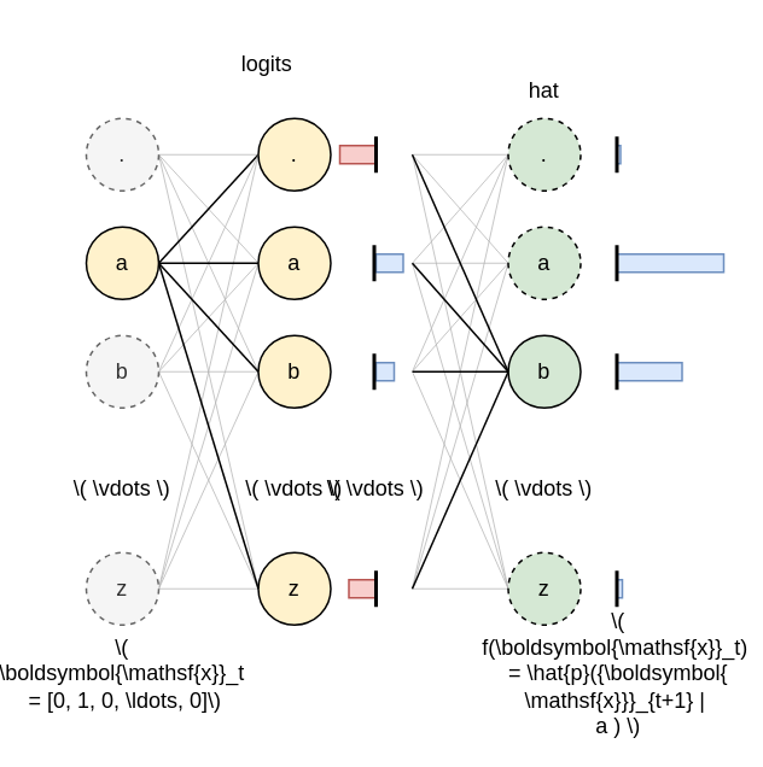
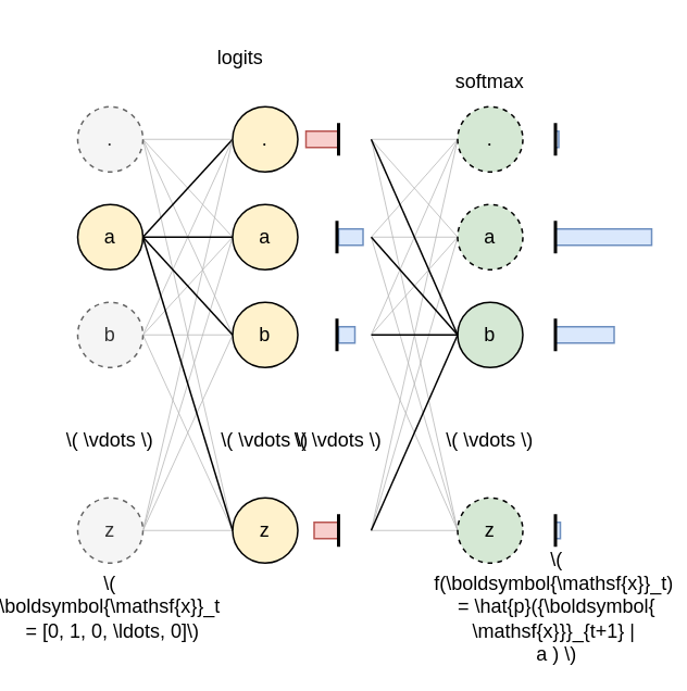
  <mxCell id="0" />
  <mxCell id="1" parent="0" />
  <mxCell id="2" value="" style="ellipse;whiteSpace=wrap;html=1;aspect=fixed;dashed=1;strokeColor=none;" parent="1" vertex="1"><mxGeometry x="304.5" y="125" width="40" height="40" as="geometry" /></mxCell>
  <mxCell id="3" value="" style="ellipse;whiteSpace=wrap;html=1;aspect=fixed;dashed=1;strokeColor=none;" parent="1" vertex="1"><mxGeometry x="304.5" y="185" width="40" height="40" as="geometry" /></mxCell>
  <mxCell id="4" value="" style="ellipse;whiteSpace=wrap;html=1;aspect=fixed;dashed=1;strokeColor=none;" parent="1" vertex="1"><mxGeometry x="304.5" y="305" width="40" height="40" as="geometry" /></mxCell>
  <mxCell id="5" value="" style="ellipse;whiteSpace=wrap;html=1;aspect=fixed;dashed=1;strokeColor=none;" parent="1" vertex="1"><mxGeometry x="304.5" y="65" width="40" height="40" as="geometry" /></mxCell>
  <mxCell id="6" value="" style="ellipse;whiteSpace=wrap;html=1;aspect=fixed;dashed=1;strokeColor=none;" parent="1" vertex="1"><mxGeometry x="170" y="125" width="40" height="40" as="geometry" /></mxCell>
  <mxCell id="7" style="edgeStyle=none;rounded=0;orthogonalLoop=1;jettySize=auto;html=1;exitX=1;exitY=0.5;exitDx=0;exitDy=0;strokeColor=#B3B3B3;endArrow=none;endFill=0;entryX=0;entryY=0.5;entryDx=0;entryDy=0;strokeWidth=0.5;" parent="1" source="10" target="77" edge="1"><mxGeometry relative="1" as="geometry"><mxPoint x="250" y="145" as="targetPoint" /></mxGeometry></mxCell>
  <mxCell id="8" style="edgeStyle=none;rounded=0;orthogonalLoop=1;jettySize=auto;html=1;exitX=1;exitY=0.5;exitDx=0;exitDy=0;strokeColor=#B3B3B3;endArrow=none;endFill=0;entryX=0;entryY=0.5;entryDx=0;entryDy=0;strokeWidth=0.5;" parent="1" source="10" target="75" edge="1"><mxGeometry relative="1" as="geometry"><mxPoint x="250" y="85" as="targetPoint" /></mxGeometry></mxCell>
  <mxCell id="9" style="edgeStyle=none;rounded=0;orthogonalLoop=1;jettySize=auto;html=1;exitX=1;exitY=0.5;exitDx=0;exitDy=0;entryX=0;entryY=0.5;entryDx=0;entryDy=0;strokeColor=#B3B3B3;endArrow=none;endFill=0;strokeWidth=0.5;" parent="1" source="10" target="76" edge="1"><mxGeometry relative="1" as="geometry" /></mxCell>
  <mxCell id="10" value="" style="ellipse;whiteSpace=wrap;html=1;aspect=fixed;dashed=1;strokeColor=none;" parent="1" vertex="1"><mxGeometry x="170" y="185" width="40" height="40" as="geometry" /></mxCell>
  <mxCell id="11" value="" style="ellipse;whiteSpace=wrap;html=1;aspect=fixed;dashed=1;strokeColor=none;" parent="1" vertex="1"><mxGeometry x="170" y="305" width="40" height="40" as="geometry" /></mxCell>
  <mxCell id="12" value="" style="ellipse;whiteSpace=wrap;html=1;aspect=fixed;dashed=1;strokeColor=none;" parent="1" vertex="1"><mxGeometry x="170" y="65" width="40" height="40" as="geometry" /></mxCell>
  <mxCell id="13" value="" style="rounded=0;whiteSpace=wrap;html=1;strokeColor=#6c8ebf;fillColor=#dae8fc;" parent="1" vertex="1"><mxGeometry x="323" y="320" width="3" height="10" as="geometry" /></mxCell>
  <mxCell id="14" value="" style="rounded=0;whiteSpace=wrap;html=1;strokeColor=#6c8ebf;fillColor=#dae8fc;" parent="1" vertex="1"><mxGeometry x="323" y="200" width="36" height="10" as="geometry" /></mxCell>
  <mxCell id="15" value="" style="rounded=0;whiteSpace=wrap;html=1;strokeColor=#6c8ebf;fillColor=#dae8fc;" parent="1" vertex="1"><mxGeometry x="323" y="80" width="2" height="10" as="geometry" /></mxCell>
  <mxCell id="16" value="" style="rounded=0;whiteSpace=wrap;html=1;strokeColor=#6c8ebf;fillColor=#dae8fc;" parent="1" vertex="1"><mxGeometry x="190" y="200" width="10" height="10" as="geometry" /></mxCell>
  <mxCell id="17" value="" style="rounded=0;whiteSpace=wrap;html=1;strokeColor=#b85450;fillColor=#f8cecc;" parent="1" vertex="1"><mxGeometry x="175" y="320" width="15" height="10" as="geometry" /></mxCell>
  <mxCell id="18" style="edgeStyle=orthogonalEdgeStyle;rounded=0;orthogonalLoop=1;jettySize=auto;html=1;exitX=1;exitY=0.5;exitDx=0;exitDy=0;entryX=0;entryY=0.5;entryDx=0;entryDy=0;endArrow=none;endFill=0;strokeColor=#B3B3B3;strokeWidth=0.5;" parent="1" source="22" target="36" edge="1"><mxGeometry relative="1" as="geometry" /></mxCell>
  <mxCell id="19" style="rounded=0;orthogonalLoop=1;jettySize=auto;html=1;exitX=1;exitY=0.5;exitDx=0;exitDy=0;entryX=0;entryY=0.5;entryDx=0;entryDy=0;endArrow=none;endFill=0;strokeColor=#B3B3B3;strokeWidth=0.5;" parent="1" source="22" target="38" edge="1"><mxGeometry relative="1" as="geometry" /></mxCell>
  <mxCell id="20" style="edgeStyle=none;rounded=0;orthogonalLoop=1;jettySize=auto;html=1;exitX=1;exitY=0.5;exitDx=0;exitDy=0;entryX=0;entryY=0.5;entryDx=0;entryDy=0;endArrow=none;endFill=0;strokeColor=#B3B3B3;strokeWidth=0.5;" parent="1" source="22" target="37" edge="1"><mxGeometry relative="1" as="geometry" /></mxCell>
  <mxCell id="21" style="edgeStyle=none;rounded=0;orthogonalLoop=1;jettySize=auto;html=1;exitX=1;exitY=0.5;exitDx=0;exitDy=0;entryX=0;entryY=0.5;entryDx=0;entryDy=0;endArrow=none;endFill=0;strokeColor=#B3B3B3;strokeWidth=0.5;" parent="1" source="22" target="39" edge="1"><mxGeometry relative="1" as="geometry" /></mxCell>
  <mxCell id="22" value="." style="ellipse;whiteSpace=wrap;html=1;aspect=fixed;fillColor=#f5f5f5;strokeColor=#666666;fontColor=#333333;dashed=1;" parent="1" vertex="1"><mxGeometry x="30" y="65" width="40" height="40" as="geometry" /></mxCell>
  <mxCell id="23" style="edgeStyle=none;rounded=0;orthogonalLoop=1;jettySize=auto;html=1;exitX=1;exitY=0.5;exitDx=0;exitDy=0;entryX=0;entryY=0.5;entryDx=0;entryDy=0;endArrow=none;endFill=0;" parent="1" source="24" target="36" edge="1"><mxGeometry relative="1" as="geometry" /></mxCell>
  <mxCell id="24" value="a" style="ellipse;whiteSpace=wrap;html=1;aspect=fixed;fillColor=#fff2cc;strokeColor=#000000;" parent="1" vertex="1"><mxGeometry x="30" y="125" width="40" height="40" as="geometry" /></mxCell>
  <mxCell id="25" style="edgeStyle=none;rounded=0;orthogonalLoop=1;jettySize=auto;html=1;exitX=1;exitY=0.5;exitDx=0;exitDy=0;endArrow=none;endFill=0;strokeColor=#B3B3B3;strokeWidth=0.5;" parent="1" source="29" target="38" edge="1"><mxGeometry relative="1" as="geometry" /></mxCell>
  <mxCell id="26" style="edgeStyle=none;rounded=0;orthogonalLoop=1;jettySize=auto;html=1;exitX=1;exitY=0.5;exitDx=0;exitDy=0;entryX=0;entryY=0.5;entryDx=0;entryDy=0;endArrow=none;endFill=0;strokeColor=#B3B3B3;strokeWidth=0.5;" parent="1" source="29" target="37" edge="1"><mxGeometry relative="1" as="geometry" /></mxCell>
  <mxCell id="27" style="edgeStyle=none;rounded=0;orthogonalLoop=1;jettySize=auto;html=1;exitX=1;exitY=0.5;exitDx=0;exitDy=0;entryX=0;entryY=0.5;entryDx=0;entryDy=0;endArrow=none;endFill=0;strokeColor=#B3B3B3;strokeWidth=0.5;" parent="1" source="29" target="36" edge="1"><mxGeometry relative="1" as="geometry" /></mxCell>
  <mxCell id="28" style="edgeStyle=none;rounded=0;orthogonalLoop=1;jettySize=auto;html=1;exitX=1;exitY=0.5;exitDx=0;exitDy=0;entryX=0;entryY=0.5;entryDx=0;entryDy=0;endArrow=none;endFill=0;strokeColor=#B3B3B3;strokeWidth=0.5;" parent="1" source="29" target="39" edge="1"><mxGeometry relative="1" as="geometry" /></mxCell>
  <mxCell id="29" value="b" style="ellipse;whiteSpace=wrap;html=1;aspect=fixed;fillColor=#f5f5f5;strokeColor=#666666;fontColor=#333333;dashed=1;" parent="1" vertex="1"><mxGeometry x="30" y="185" width="40" height="40" as="geometry" /></mxCell>
  <mxCell id="30" style="edgeStyle=none;rounded=0;orthogonalLoop=1;jettySize=auto;html=1;exitX=1;exitY=0.5;exitDx=0;exitDy=0;entryX=0;entryY=0.5;entryDx=0;entryDy=0;endArrow=none;endFill=0;strokeColor=#B3B3B3;strokeWidth=0.5;" parent="1" source="34" target="39" edge="1"><mxGeometry relative="1" as="geometry" /></mxCell>
  <mxCell id="31" style="edgeStyle=none;rounded=0;orthogonalLoop=1;jettySize=auto;html=1;exitX=1;exitY=0.5;exitDx=0;exitDy=0;entryX=0;entryY=0.5;entryDx=0;entryDy=0;endArrow=none;endFill=0;strokeColor=#B3B3B3;strokeWidth=0.5;" parent="1" source="34" target="38" edge="1"><mxGeometry relative="1" as="geometry" /></mxCell>
  <mxCell id="32" style="edgeStyle=none;rounded=0;orthogonalLoop=1;jettySize=auto;html=1;exitX=1;exitY=0.5;exitDx=0;exitDy=0;entryX=0;entryY=0.5;entryDx=0;entryDy=0;endArrow=none;endFill=0;strokeColor=#B3B3B3;strokeWidth=0.5;" parent="1" source="34" target="37" edge="1"><mxGeometry relative="1" as="geometry" /></mxCell>
  <mxCell id="33" style="edgeStyle=none;rounded=0;orthogonalLoop=1;jettySize=auto;html=1;exitX=1;exitY=0.5;exitDx=0;exitDy=0;entryX=0;entryY=0.5;entryDx=0;entryDy=0;endArrow=none;endFill=0;strokeColor=#B3B3B3;strokeWidth=0.5;" parent="1" source="34" target="36" edge="1"><mxGeometry relative="1" as="geometry" /></mxCell>
  <mxCell id="34" value="z" style="ellipse;whiteSpace=wrap;html=1;aspect=fixed;fillColor=#f5f5f5;strokeColor=#666666;fontColor=#333333;dashed=1;" parent="1" vertex="1"><mxGeometry x="30" y="305" width="40" height="40" as="geometry" /></mxCell>
  <mxCell id="35" value="\( \vdots \)" style="text;html=1;align=center;verticalAlign=middle;whiteSpace=wrap;rounded=0;" parent="1" vertex="1"><mxGeometry x="20" y="255" width="60" height="30" as="geometry" /></mxCell>
  <mxCell id="36" value="." style="ellipse;whiteSpace=wrap;html=1;aspect=fixed;fillColor=#fff2cc;strokeColor=#000000;" parent="1" vertex="1"><mxGeometry x="125" y="65" width="40" height="40" as="geometry" /></mxCell>
  <mxCell id="37" value="a" style="ellipse;whiteSpace=wrap;html=1;aspect=fixed;fillColor=#fff2cc;strokeColor=#000000;" parent="1" vertex="1"><mxGeometry x="125" y="125" width="40" height="40" as="geometry" /></mxCell>
  <mxCell id="38" value="b" style="ellipse;whiteSpace=wrap;html=1;aspect=fixed;fillColor=#fff2cc;strokeColor=#000000;" parent="1" vertex="1"><mxGeometry x="125" y="185" width="40" height="40" as="geometry" /></mxCell>
  <mxCell id="39" value="z" style="ellipse;whiteSpace=wrap;html=1;aspect=fixed;fillColor=#fff2cc;strokeColor=#000000;" parent="1" vertex="1"><mxGeometry x="125" y="305" width="40" height="40" as="geometry" /></mxCell>
  <mxCell id="40" value="\( \vdots \)" style="text;html=1;align=center;verticalAlign=middle;whiteSpace=wrap;rounded=0;" parent="1" vertex="1"><mxGeometry x="115" y="255" width="60" height="30" as="geometry" /></mxCell>
  <mxCell id="41" style="rounded=0;orthogonalLoop=1;jettySize=auto;html=1;exitX=1;exitY=0.5;exitDx=0;exitDy=0;entryX=0;entryY=0.5;entryDx=0;entryDy=0;strokeColor=#000000;endArrow=none;endFill=0;" parent="1" source="24" target="38" edge="1"><mxGeometry relative="1" as="geometry" /></mxCell>
  <mxCell id="42" style="edgeStyle=orthogonalEdgeStyle;rounded=0;orthogonalLoop=1;jettySize=auto;html=1;exitX=1;exitY=0.5;exitDx=0;exitDy=0;strokeColor=#000000;endArrow=none;endFill=0;" parent="1" source="24" target="37" edge="1"><mxGeometry relative="1" as="geometry" /></mxCell>
  <mxCell id="43" style="edgeStyle=none;rounded=0;orthogonalLoop=1;jettySize=auto;html=1;exitX=1;exitY=0.5;exitDx=0;exitDy=0;entryX=0;entryY=0.5;entryDx=0;entryDy=0;strokeColor=#000000;endArrow=none;endFill=0;" parent="1" source="24" target="39" edge="1"><mxGeometry relative="1" as="geometry" /></mxCell>
  <mxCell id="44" value="" style="rounded=0;whiteSpace=wrap;html=1;strokeColor=#b85450;fillColor=#f8cecc;" parent="1" vertex="1"><mxGeometry x="170" y="80" width="20" height="10" as="geometry" /></mxCell>
  <mxCell id="45" value="" style="rounded=0;whiteSpace=wrap;html=1;strokeColor=#6c8ebf;fillColor=#dae8fc;" parent="1" vertex="1"><mxGeometry x="190" y="140" width="15" height="10" as="geometry" /></mxCell>
  <mxCell id="46" value="" style="endArrow=none;html=1;rounded=0;strokeColor=#000000;strokeWidth=2;" parent="1" edge="1"><mxGeometry width="50" height="50" relative="1" as="geometry"><mxPoint x="190" y="95" as="sourcePoint" /><mxPoint x="190" y="75" as="targetPoint" /></mxGeometry></mxCell>
  <mxCell id="47" value="" style="endArrow=none;html=1;rounded=0;strokeColor=#000000;strokeWidth=2;" parent="1" edge="1"><mxGeometry width="50" height="50" relative="1" as="geometry"><mxPoint x="189" y="155" as="sourcePoint" /><mxPoint x="189" y="135" as="targetPoint" /></mxGeometry></mxCell>
  <mxCell id="48" value="" style="endArrow=none;html=1;rounded=0;strokeColor=#000000;strokeWidth=2;" parent="1" edge="1"><mxGeometry width="50" height="50" relative="1" as="geometry"><mxPoint x="189" y="215" as="sourcePoint" /><mxPoint x="189" y="195" as="targetPoint" /></mxGeometry></mxCell>
  <mxCell id="49" value="" style="endArrow=none;html=1;rounded=0;strokeColor=#000000;strokeWidth=2;" parent="1" edge="1"><mxGeometry width="50" height="50" relative="1" as="geometry"><mxPoint x="190" y="335" as="sourcePoint" /><mxPoint x="190" y="315" as="targetPoint" /></mxGeometry></mxCell>
  <mxCell id="50" value="b" style="ellipse;whiteSpace=wrap;html=1;aspect=fixed;fillColor=#d5e8d4;strokeColor=#000000;" parent="1" vertex="1"><mxGeometry x="263" y="185" width="40" height="40" as="geometry" /></mxCell>
- <mxCell id="51" value="hat" style="text;html=1;strokeColor=none;fillColor=none;align=center;verticalAlign=middle;whiteSpace=wrap;rounded=0;" parent="1" vertex="1"><mxGeometry x="253" y="35" width="60" height="30" as="geometry" /></mxCell>
+ <mxCell id="51" value="softmax" style="text;html=1;strokeColor=none;fillColor=none;align=center;verticalAlign=middle;whiteSpace=wrap;rounded=0;" parent="1" vertex="1"><mxGeometry x="253" y="35" width="60" height="30" as="geometry" /></mxCell>
  <mxCell id="52" value="" style="endArrow=none;html=1;rounded=0;strokeColor=#000000;strokeWidth=2;" parent="1" edge="1"><mxGeometry width="50" height="50" relative="1" as="geometry"><mxPoint x="323" y="95" as="sourcePoint" /><mxPoint x="323" y="75" as="targetPoint" /></mxGeometry></mxCell>
  <mxCell id="53" value="" style="endArrow=none;html=1;rounded=0;strokeColor=#000000;strokeWidth=2;" parent="1" edge="1"><mxGeometry width="50" height="50" relative="1" as="geometry"><mxPoint x="323" y="215" as="sourcePoint" /><mxPoint x="323" y="195" as="targetPoint" /></mxGeometry></mxCell>
  <mxCell id="54" value="" style="endArrow=none;html=1;rounded=0;strokeColor=#000000;strokeWidth=2;" parent="1" edge="1"><mxGeometry width="50" height="50" relative="1" as="geometry"><mxPoint x="323" y="335" as="sourcePoint" /><mxPoint x="323" y="315" as="targetPoint" /></mxGeometry></mxCell>
  <mxCell id="55" value="\( f(\boldsymbol{\mathsf{x}}_t)&amp;nbsp; = \hat{p}({\boldsymbol{&lt;br&gt;\mathsf{x}}}_{t+1} |&amp;nbsp;&lt;br&gt;a ) \)&lt;br&gt;&amp;nbsp;" style="text;html=1;strokeColor=none;fillColor=none;align=center;verticalAlign=middle;whiteSpace=wrap;rounded=0;" parent="1" vertex="1"><mxGeometry x="294" y="364" width="60" height="30" as="geometry" /></mxCell>
  <mxCell id="56" value="\( \boldsymbol{\mathsf{x}}_t&lt;br&gt;&amp;nbsp;= [0, 1, 0, \ldots, 0]\)" style="text;html=1;strokeColor=none;fillColor=none;align=center;verticalAlign=middle;whiteSpace=wrap;rounded=0;" parent="1" vertex="1"><mxGeometry x="20" y="357" width="60" height="30" as="geometry" /></mxCell>
  <mxCell id="57" value="\( \vdots \)" style="text;html=1;align=center;verticalAlign=middle;whiteSpace=wrap;rounded=0;" parent="1" vertex="1"><mxGeometry x="253" y="255" width="60" height="30" as="geometry" /></mxCell>
  <mxCell id="58" value="\( \vdots \)" style="text;html=1;align=center;verticalAlign=middle;whiteSpace=wrap;rounded=0;" parent="1" vertex="1"><mxGeometry x="160" y="255" width="60" height="30" as="geometry" /></mxCell>
  <mxCell id="59" style="edgeStyle=orthogonalEdgeStyle;rounded=0;orthogonalLoop=1;jettySize=auto;html=1;exitX=1;exitY=0.5;exitDx=0;exitDy=0;entryX=0;entryY=0.5;entryDx=0;entryDy=0;endArrow=none;endFill=0;strokeColor=#B3B3B3;strokeWidth=0.5;" parent="1" source="12" target="75" edge="1"><mxGeometry relative="1" as="geometry" /></mxCell>
  <mxCell id="60" style="rounded=0;orthogonalLoop=1;jettySize=auto;html=1;exitX=1;exitY=0.5;exitDx=0;exitDy=0;entryX=0;entryY=0.5;entryDx=0;entryDy=0;endArrow=none;endFill=0;strokeColor=#B3B3B3;strokeWidth=0.5;" parent="1" source="12" target="77" edge="1"><mxGeometry relative="1" as="geometry" /></mxCell>
  <mxCell id="61" style="edgeStyle=none;rounded=0;orthogonalLoop=1;jettySize=auto;html=1;exitX=1;exitY=0.5;exitDx=0;exitDy=0;entryX=0;entryY=0.5;entryDx=0;entryDy=0;strokeColor=#B3B3B3;endArrow=none;endFill=0;strokeWidth=0.5;" parent="1" source="12" target="76" edge="1"><mxGeometry relative="1" as="geometry" /></mxCell>
  <mxCell id="62" style="edgeStyle=none;rounded=0;orthogonalLoop=1;jettySize=auto;html=1;exitX=1;exitY=0.5;exitDx=0;exitDy=0;entryX=0;entryY=0.5;entryDx=0;entryDy=0;strokeColor=#B3B3B3;endArrow=none;endFill=0;strokeWidth=0.5;" parent="1" source="6" target="75" edge="1"><mxGeometry relative="1" as="geometry" /></mxCell>
  <mxCell id="63" style="edgeStyle=none;rounded=0;orthogonalLoop=1;jettySize=auto;html=1;exitX=1;exitY=0.5;exitDx=0;exitDy=0;entryX=0;entryY=0.5;entryDx=0;entryDy=0;strokeColor=#B3B3B3;endArrow=none;endFill=0;strokeWidth=0.5;" parent="1" source="6" target="77" edge="1"><mxGeometry relative="1" as="geometry" /></mxCell>
  <mxCell id="64" style="edgeStyle=none;rounded=0;orthogonalLoop=1;jettySize=auto;html=1;exitX=1;exitY=0.5;exitDx=0;exitDy=0;entryX=0;entryY=0.5;entryDx=0;entryDy=0;strokeColor=#B3B3B3;endArrow=none;endFill=0;strokeWidth=0.5;" parent="1" source="6" target="76" edge="1"><mxGeometry relative="1" as="geometry" /></mxCell>
  <mxCell id="65" style="edgeStyle=none;rounded=0;orthogonalLoop=1;jettySize=auto;html=1;exitX=1;exitY=0.5;exitDx=0;exitDy=0;entryX=0;entryY=0.5;entryDx=0;entryDy=0;strokeColor=#B3B3B3;endArrow=none;endFill=0;strokeWidth=0.5;" parent="1" source="11" target="76" edge="1"><mxGeometry relative="1" as="geometry" /></mxCell>
  <mxCell id="66" style="edgeStyle=none;rounded=0;orthogonalLoop=1;jettySize=auto;html=1;exitX=1;exitY=0.5;exitDx=0;exitDy=0;entryX=0;entryY=0.5;entryDx=0;entryDy=0;strokeColor=#B3B3B3;endArrow=none;endFill=0;strokeWidth=0.5;" parent="1" source="11" target="77" edge="1"><mxGeometry relative="1" as="geometry" /></mxCell>
  <mxCell id="67" style="edgeStyle=none;rounded=0;orthogonalLoop=1;jettySize=auto;html=1;exitX=1;exitY=0.5;exitDx=0;exitDy=0;strokeColor=#B3B3B3;endArrow=none;endFill=0;entryX=0;entryY=0.5;entryDx=0;entryDy=0;strokeWidth=0.5;" parent="1" source="11" target="75" edge="1"><mxGeometry relative="1" as="geometry"><mxPoint x="250" y="85" as="targetPoint" /></mxGeometry></mxCell>
  <mxCell id="68" value="logits" style="text;html=1;strokeColor=none;fillColor=none;align=center;verticalAlign=middle;whiteSpace=wrap;rounded=0;" parent="1" vertex="1"><mxGeometry x="100" y="20" width="60" height="30" as="geometry" /></mxCell>
  <mxCell id="69" style="edgeStyle=none;rounded=0;orthogonalLoop=1;jettySize=auto;html=1;exitX=1;exitY=0.5;exitDx=0;exitDy=0;strokeColor=#000000;endArrow=none;endFill=0;entryX=0;entryY=0.5;entryDx=0;entryDy=0;" parent="1" source="10" target="50" edge="1"><mxGeometry relative="1" as="geometry"><mxPoint x="260" y="205" as="targetPoint" /></mxGeometry></mxCell>
  <mxCell id="70" style="edgeStyle=none;rounded=0;orthogonalLoop=1;jettySize=auto;html=1;exitX=1;exitY=0.5;exitDx=0;exitDy=0;entryX=0;entryY=0.5;entryDx=0;entryDy=0;strokeColor=#000000;endArrow=none;endFill=0;" parent="1" source="12" target="50" edge="1"><mxGeometry relative="1" as="geometry" /></mxCell>
  <mxCell id="71" style="edgeStyle=none;rounded=0;orthogonalLoop=1;jettySize=auto;html=1;exitX=1;exitY=0.5;exitDx=0;exitDy=0;strokeColor=#000000;endArrow=none;endFill=0;entryX=0;entryY=0.5;entryDx=0;entryDy=0;" parent="1" source="6" target="50" edge="1"><mxGeometry relative="1" as="geometry"><mxPoint x="250" y="205" as="targetPoint" /></mxGeometry></mxCell>
  <mxCell id="72" value="" style="rounded=0;whiteSpace=wrap;html=1;strokeColor=#6c8ebf;fillColor=#dae8fc;" parent="1" vertex="1"><mxGeometry x="323" y="140" width="59" height="10" as="geometry" /></mxCell>
  <mxCell id="73" style="edgeStyle=none;rounded=0;orthogonalLoop=1;jettySize=auto;html=1;exitX=1;exitY=0.5;exitDx=0;exitDy=0;entryX=0;entryY=0.5;entryDx=0;entryDy=0;strokeColor=#000000;endArrow=none;endFill=0;" parent="1" source="11" target="50" edge="1"><mxGeometry relative="1" as="geometry" /></mxCell>
  <mxCell id="74" value="" style="endArrow=none;html=1;rounded=0;strokeColor=#000000;strokeWidth=2;" parent="1" edge="1"><mxGeometry width="50" height="50" relative="1" as="geometry"><mxPoint x="323" y="155" as="sourcePoint" /><mxPoint x="323" y="135" as="targetPoint" /></mxGeometry></mxCell>
  <mxCell id="75" value="." style="ellipse;whiteSpace=wrap;html=1;aspect=fixed;fillColor=#d5e8d4;strokeColor=#000000;dashed=1;" parent="1" vertex="1"><mxGeometry x="263" y="65" width="40" height="40" as="geometry" /></mxCell>
  <mxCell id="76" value="z" style="ellipse;whiteSpace=wrap;html=1;aspect=fixed;fillColor=#d5e8d4;strokeColor=#000000;dashed=1;" parent="1" vertex="1"><mxGeometry x="263" y="305" width="40" height="40" as="geometry" /></mxCell>
  <mxCell id="77" value="a" style="ellipse;whiteSpace=wrap;html=1;aspect=fixed;fillColor=#d5e8d4;strokeColor=#000000;dashed=1;" parent="1" vertex="1"><mxGeometry x="263" y="125" width="40" height="40" as="geometry" /></mxCell>
